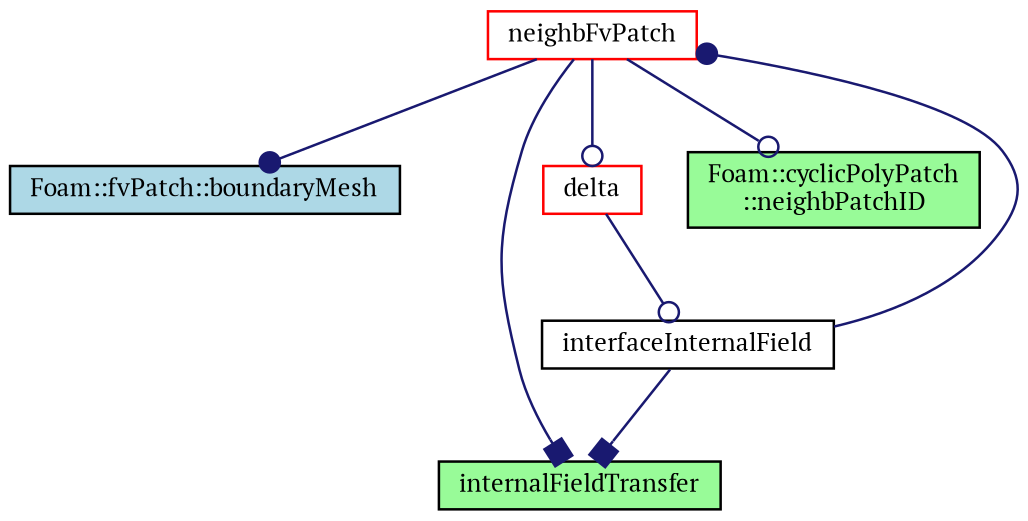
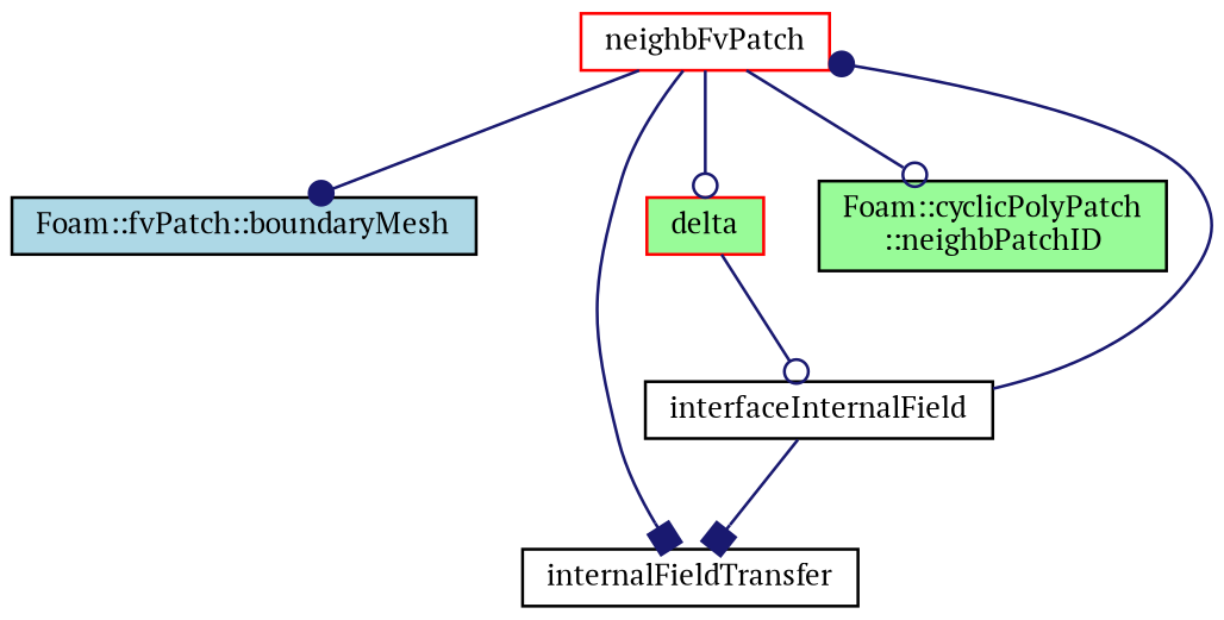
  digraph {
    fontname="PT Serif"
    rankdir=TB
    node [color=black fillcolor=palegreen fontname="PT Serif" fontsize=10 shape=record style=filled]
    edge [arrowhead=odot color=midnightblue fontname="PT Serif" fontsize=10 labelfontname=Helvetica labelfontsize=10 style=solid]
    n1 [color=red fillcolor=white fontcolor=black height=0.2 label=neighbFvPatch width=0.4]
    n2 [fillcolor=lightblue height=0.2 label="Foam::fvPatch::boundaryMesh" width=0.4]
-   n3 [color=red fillcolor=white height=0.2 label=delta width=0.4]
-   n4 [height=0.2 label=internalFieldTransfer width=0.4]
+   n3 [color=red height=0.2 label=delta width=0.4]
+   n4 [fillcolor=white height=0.2 label=internalFieldTransfer width=0.4]
    n5 [height=0.2 label="Foam::cyclicPolyPatch\l::neighbPatchID" width=0.4]
    n6 [fillcolor=white height=0.2 label=interfaceInternalField width=0.4]
    n1 -> n2 [arrowhead=dot]
    n1 -> n3
    n1 -> n4 [arrowhead=box]
    n1 -> n5
    n3 -> n6
    n6 -> n1 [arrowhead=dot]
    n6 -> n4 [arrowhead=box]
  }
